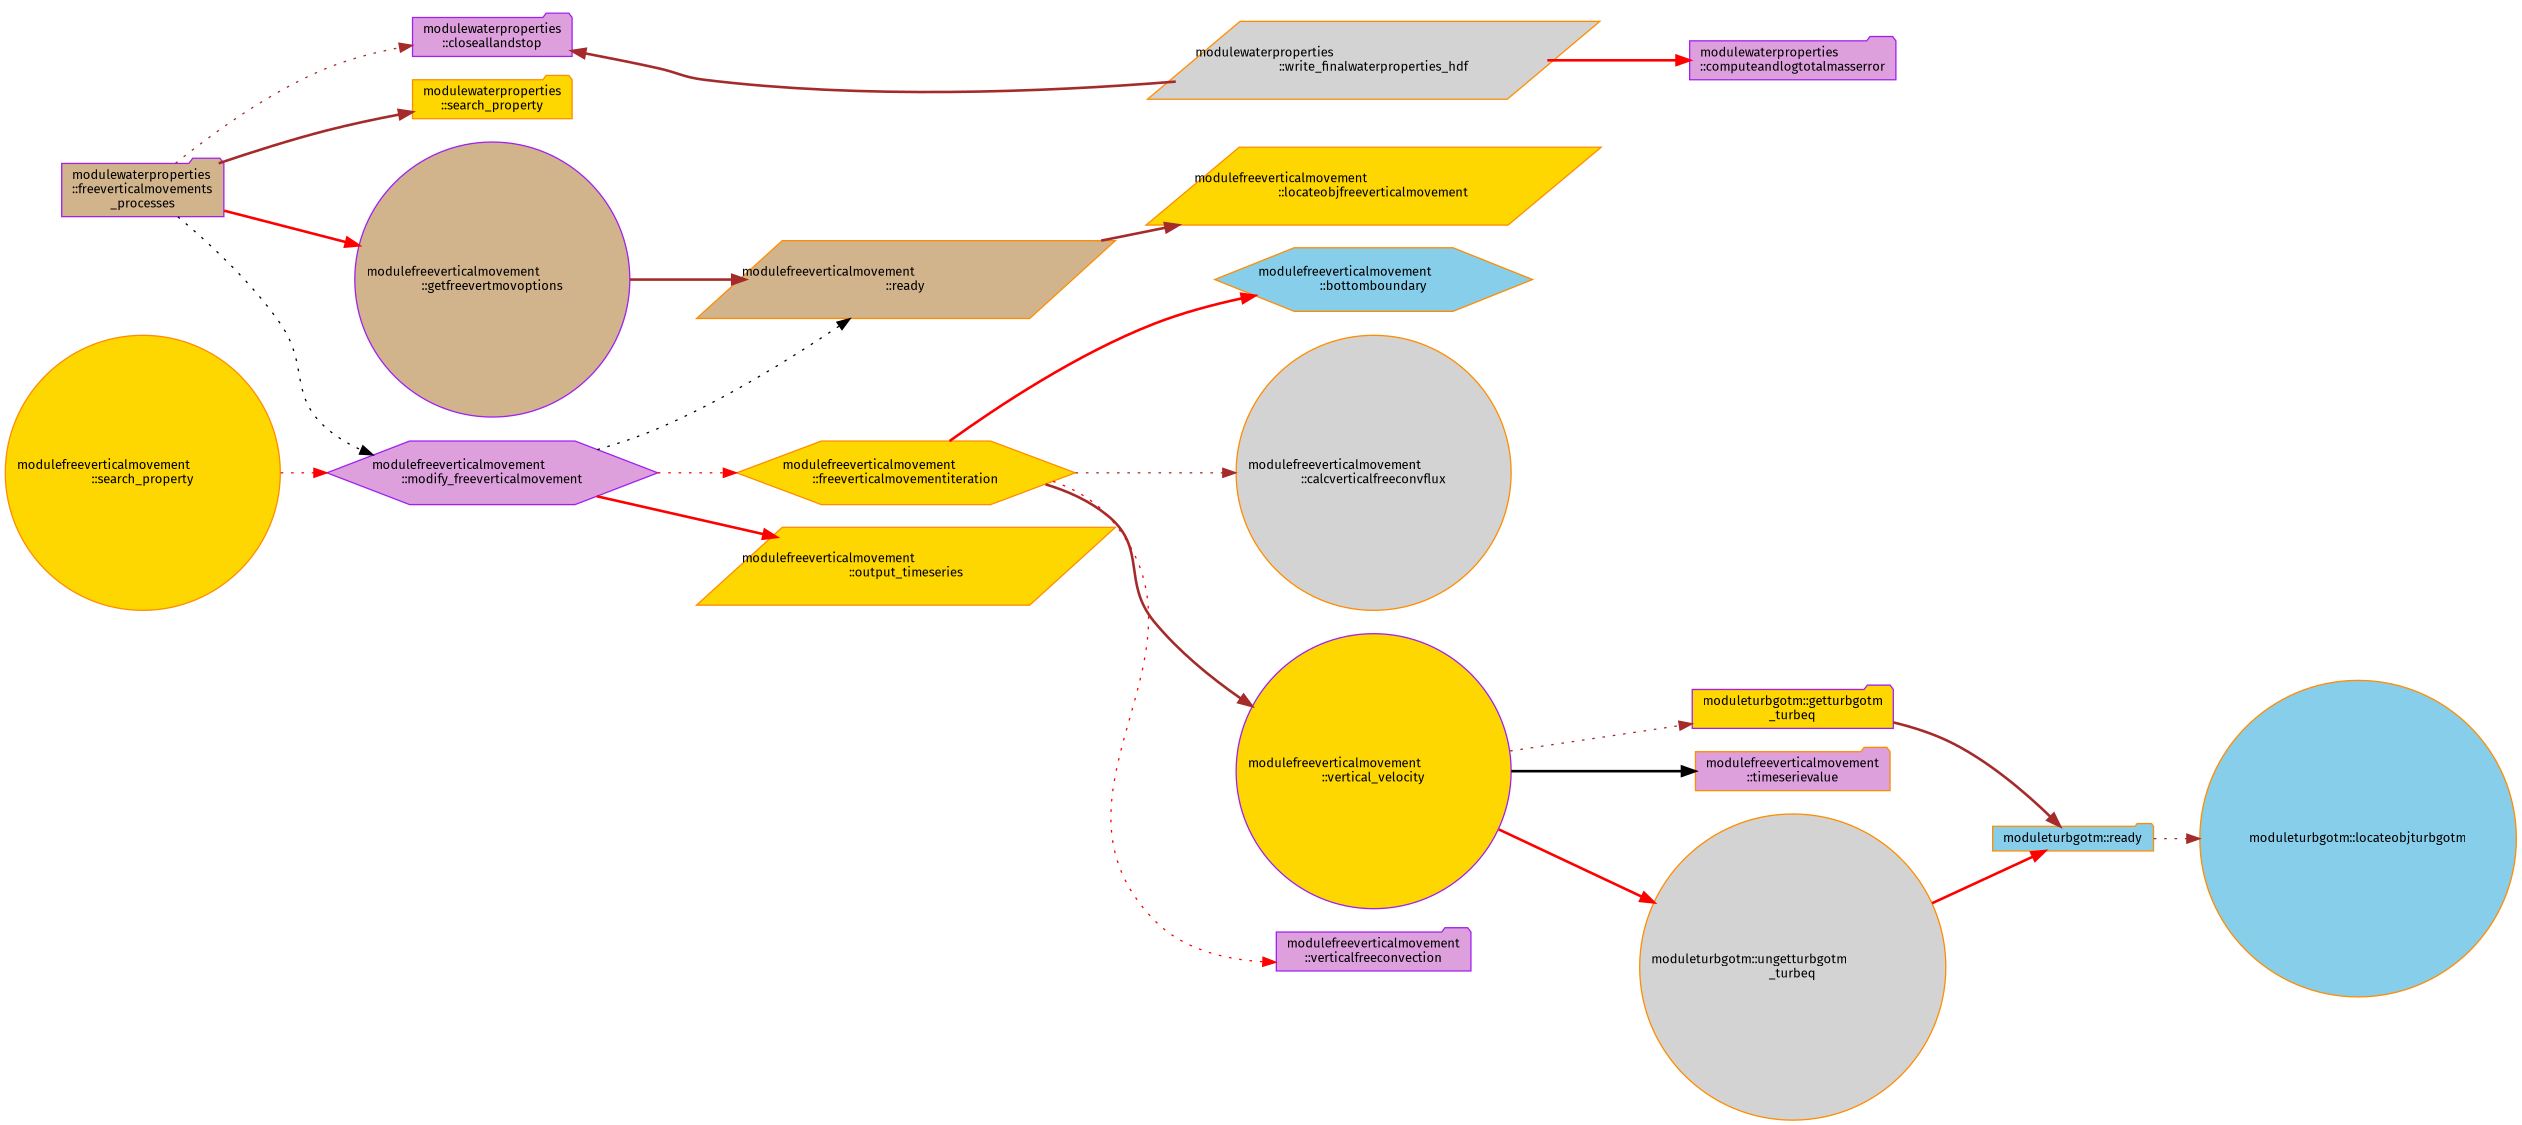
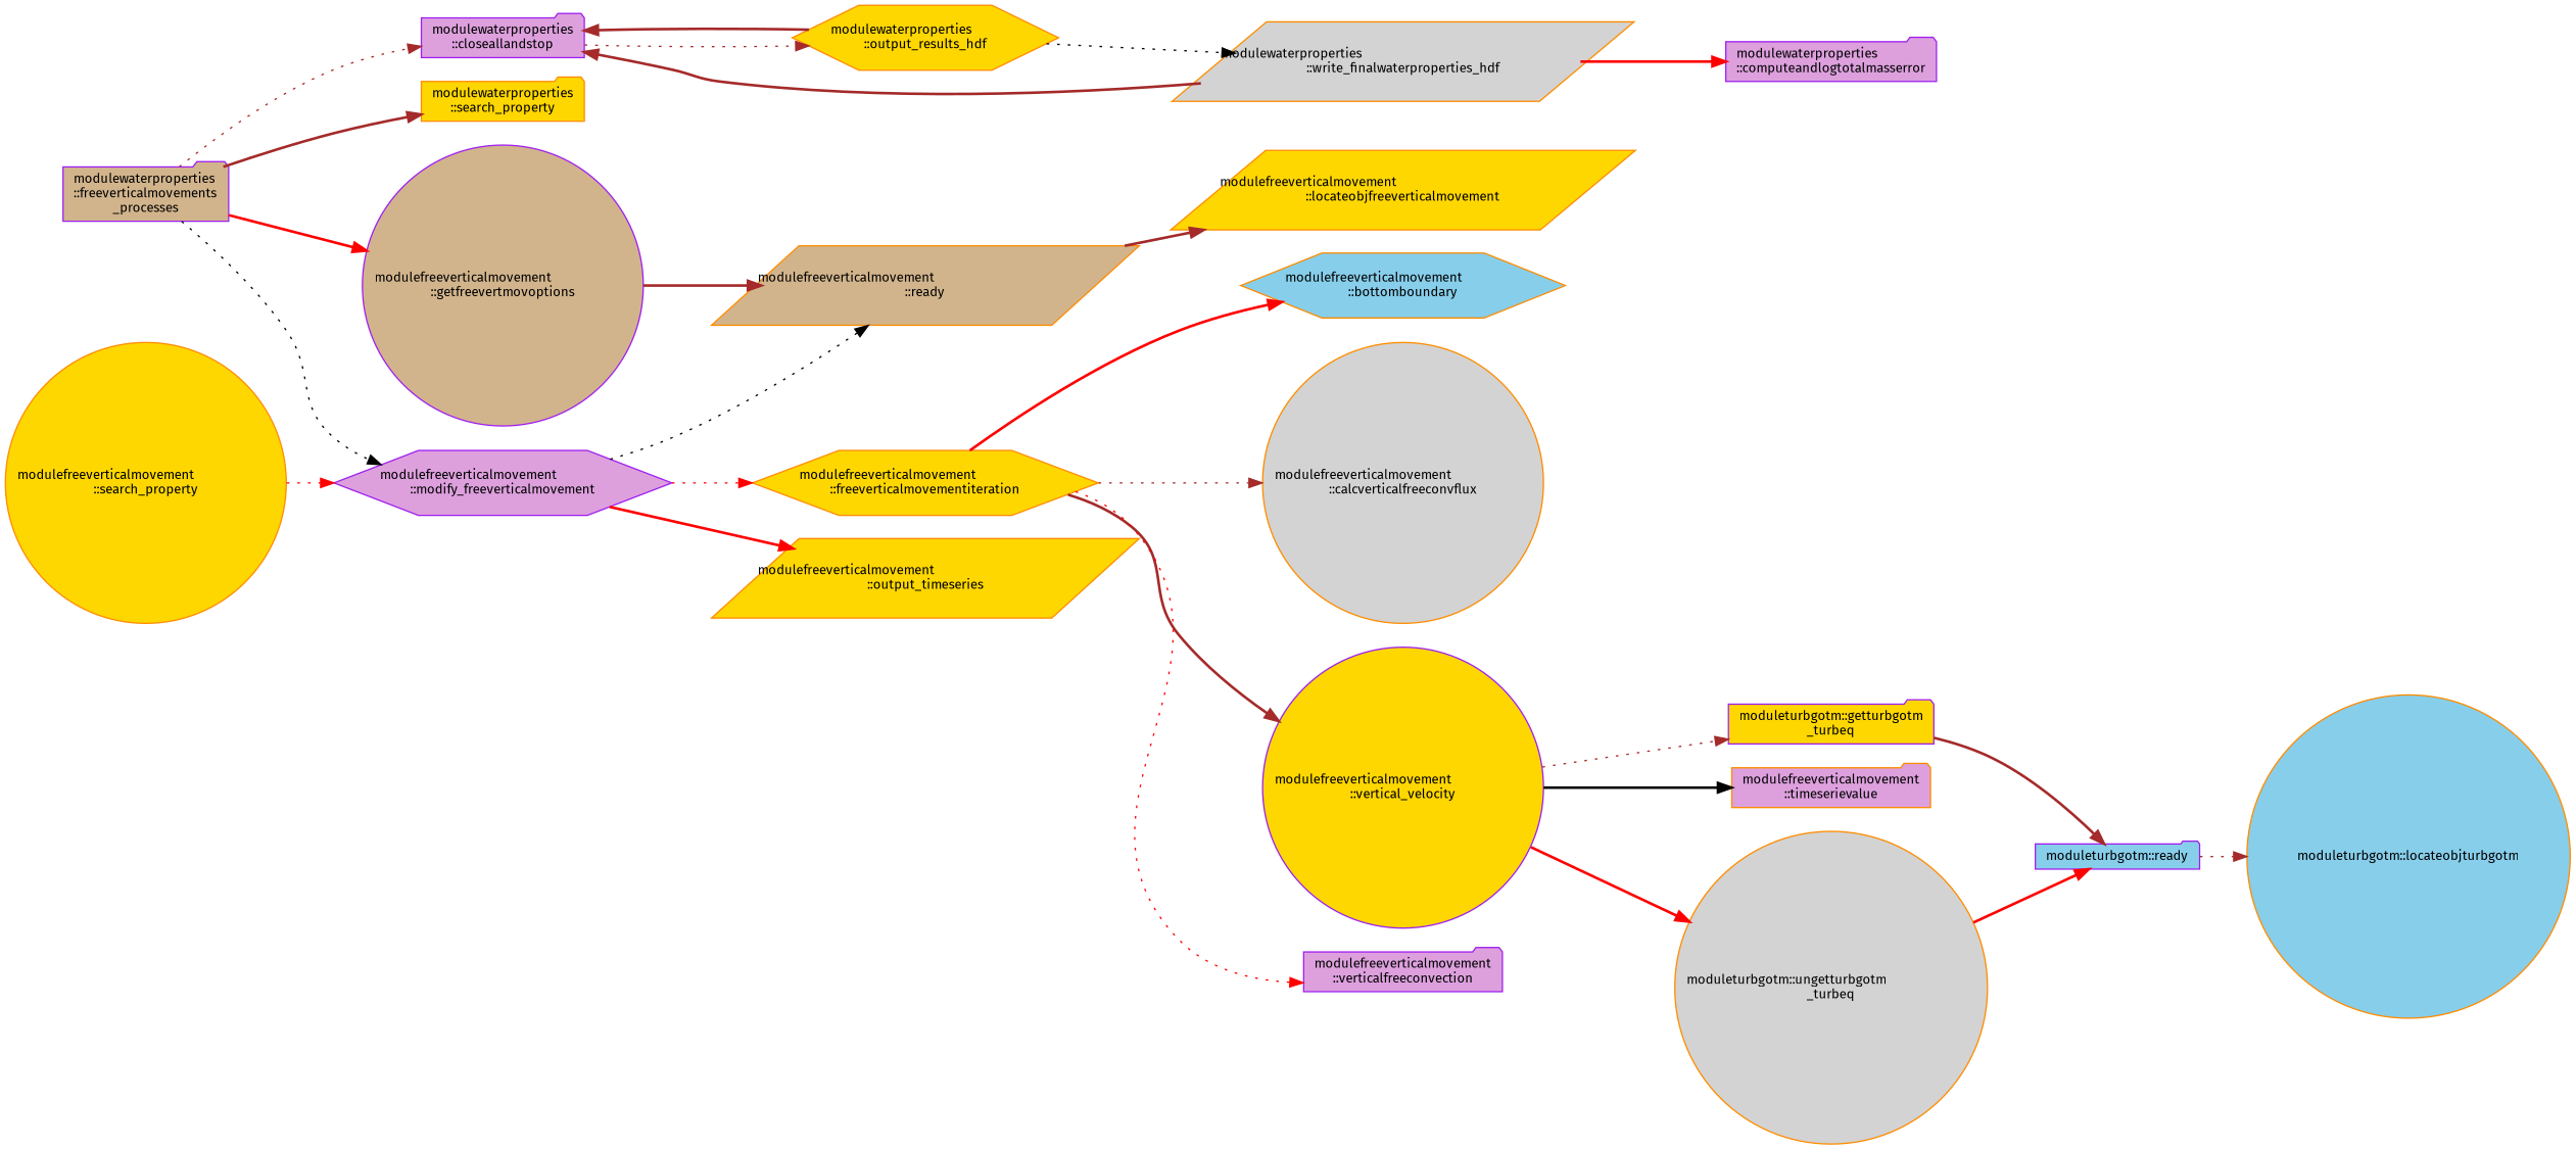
  digraph {
    fontname="Fira Sans"
    rankdir=LR
    node [color=darkorange fillcolor=gold fontname="Fira Sans" fontsize=10 shape=folder style=filled]
    edge [color=brown fontname="Fira Sans" fontsize=10 labelfontname=Helvetica labelfontsize=10 style=bold]
    n1 [color=purple fillcolor=tan fontcolor=black height=0.2 label="modulewaterproperties\l::freeverticalmovements\l_processes" width=0.4]
    n2 [color=purple fillcolor=plum height=0.2 label="modulewaterproperties\l::closeallandstop" width=0.4]
    n3 [height=0.2 label="modulewaterproperties\l::search_property" width=0.4]
    n4 [color=purple fillcolor=tan height=0.2 label="modulefreeverticalmovement\l::getfreevertmovoptions" shape=circle width=0.4]
    n5 [color=purple fillcolor=plum height=0.2 label="modulefreeverticalmovement\l::modify_freeverticalmovement" shape=hexagon width=0.4]
+   n6 [height=0.2 label="modulewaterproperties\l::output_results_hdf" shape=hexagon width=0.4]
    n7 [fillcolor=tan height=0.2 label="modulefreeverticalmovement\l::ready" shape=parallelogram width=0.4]
    n8 [height=0.2 label="modulefreeverticalmovement\l::freeverticalmovementiteration" shape=hexagon width=0.4]
    n9 [height=0.2 label="modulefreeverticalmovement\l::output_timeseries" shape=parallelogram width=0.4]
    n10 [fillcolor=lightgrey height=0.2 label="modulewaterproperties\l::write_finalwaterproperties_hdf" shape=parallelogram width=0.4]
    n11 [color=purple fillcolor=plum height=0.2 label="modulewaterproperties\l::computeandlogtotalmasserror" width=0.4]
    n12 [height=0.2 label="modulefreeverticalmovement\l::locateobjfreeverticalmovement" shape=parallelogram width=0.4]
    n13 [fillcolor=skyblue height=0.2 label="modulefreeverticalmovement\l::bottomboundary" shape=hexagon width=0.4]
    n14 [fillcolor=lightgrey height=0.2 label="modulefreeverticalmovement\l::calcverticalfreeconvflux" shape=circle width=0.4]
    n15 [color=purple height=0.2 label="modulefreeverticalmovement\l::vertical_velocity" shape=circle width=0.4]
    n16 [color=purple fillcolor=plum height=0.2 label="modulefreeverticalmovement\l::verticalfreeconvection" width=0.4]
    n17 [height=0.2 label="modulefreeverticalmovement\l::search_property" shape=circle width=0.4]
    n18 [color=purple height=0.2 label="moduleturbgotm::getturbgotm\l_turbeq" width=0.4]
    n19 [fillcolor=plum height=0.2 label="modulefreeverticalmovement\l::timeserievalue" width=0.4]
    n20 [fillcolor=lightgrey height=0.2 label="moduleturbgotm::ungetturbgotm\l_turbeq" shape=circle width=0.4]
-   n21 [fillcolor=skyblue height=0.2 label="moduleturbgotm::ready" width=0.4]
+   n21 [color=purple fillcolor=skyblue height=0.2 label="moduleturbgotm::ready" width=0.4]
    n22 [fillcolor=skyblue height=0.2 label="moduleturbgotm::locateobjturbgotm" shape=circle width=0.4]
    n1 -> n2 [style=dotted]
    n1 -> n3
    n1 -> n4 [color=red]
    n1 -> n5 [color=black style=dotted]
+   n2 -> n6 [style=dotted]
    n4 -> n7
    n5 -> n7 [color=black style=dotted]
    n5 -> n8 [color=red style=dotted]
    n5 -> n9 [color=red]
+   n6 -> n2
+   n6 -> n10 [color=black style=dotted]
    n7 -> n12
    n8 -> n13 [color=red]
    n8 -> n14 [style=dotted]
    n8 -> n15
    n8 -> n16 [color=red style=dotted]
    n10 -> n2
    n10 -> n11 [color=red]
    n15 -> n18 [style=dotted]
    n15 -> n19 [color=black]
    n15 -> n20 [color=red]
    n17 -> n5 [color=red style=dotted]
    n18 -> n21
    n20 -> n21 [color=red]
    n21 -> n22 [style=dotted]
  }
